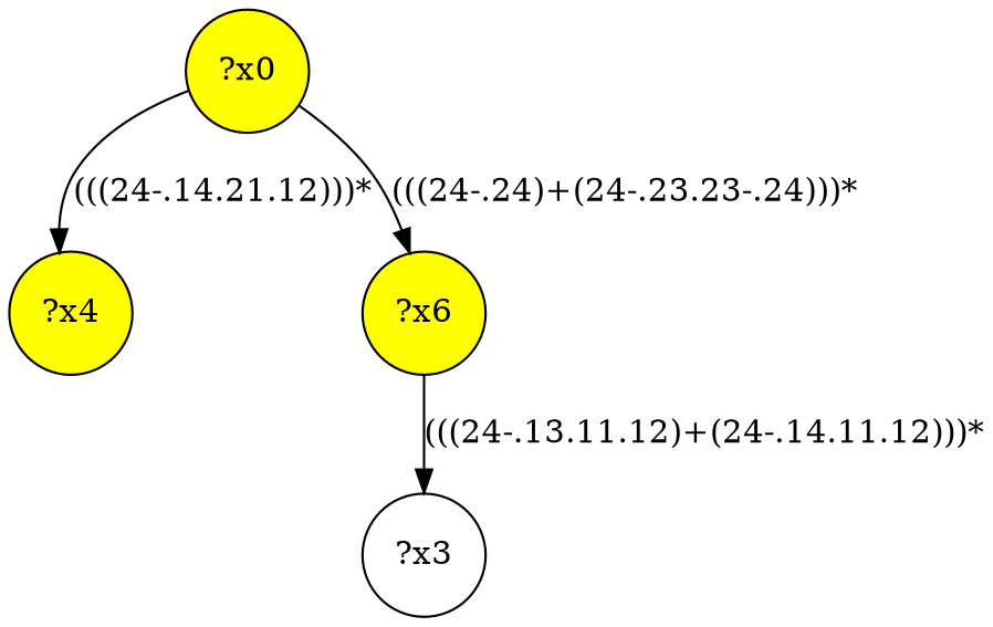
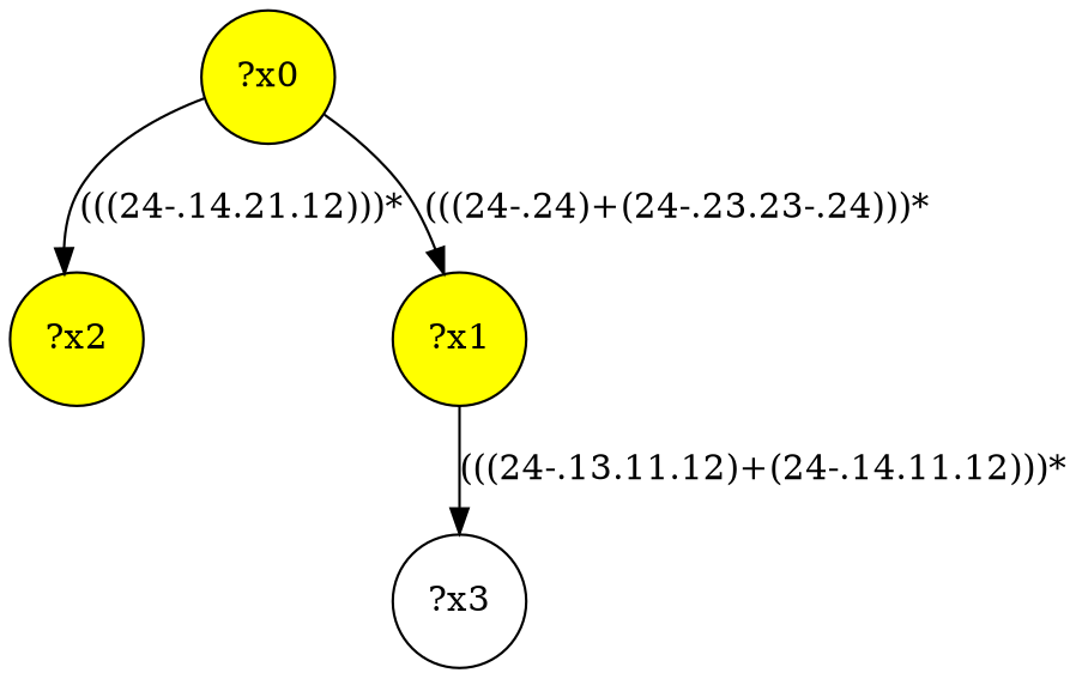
  digraph {
    node [fillcolor=yellow shape=circle style="filled,"]
-   n1 [label="?x4"]
+   n1 [label="?x2"]
    n2 [label="?x0"]
-   n3 [label="?x6"]
+   n3 [label="?x1"]
    n4 [label="?x3" fillcolor="" style=""]
    n2 -> n1 [label="(((24-.14.21.12)))*"]
    n2 -> n3 [label="(((24-.24)+(24-.23.23-.24)))*"]
    n3 -> n4 [label="(((24-.13.11.12)+(24-.14.11.12)))*"]
  }
